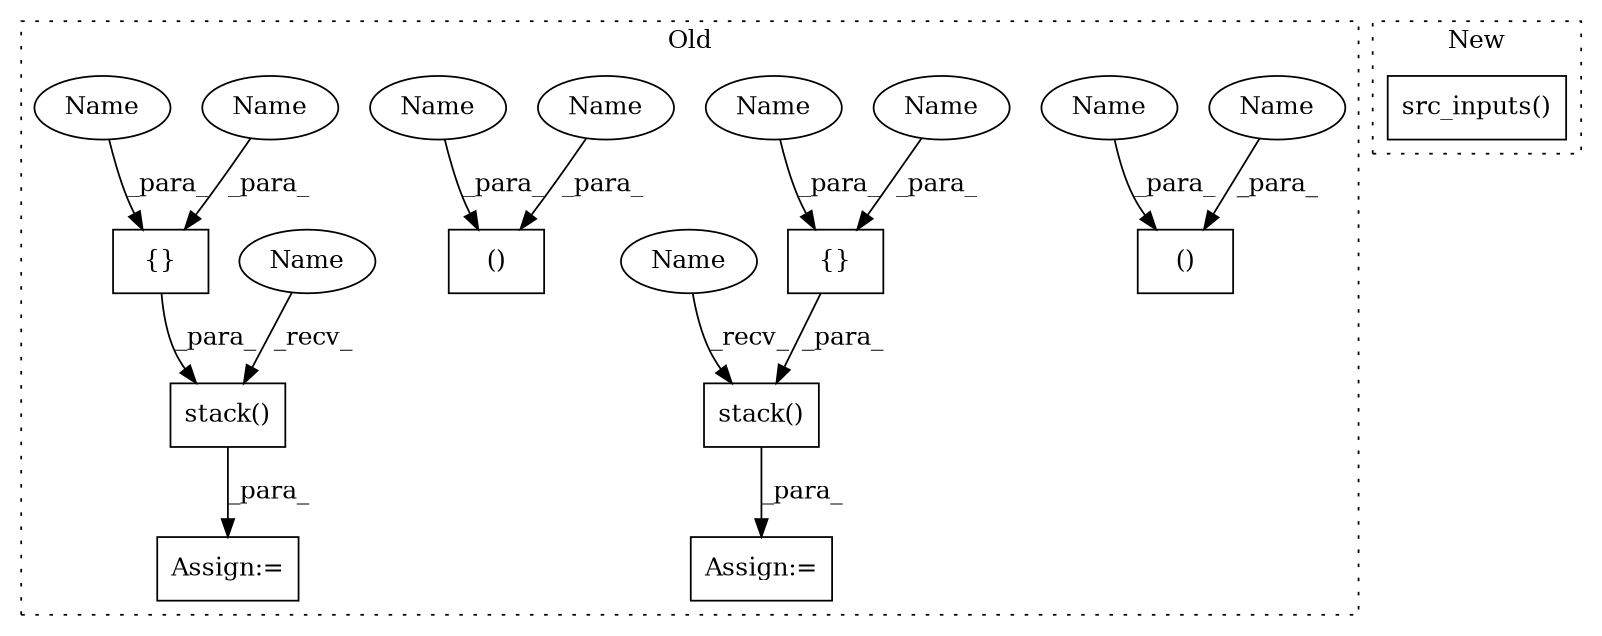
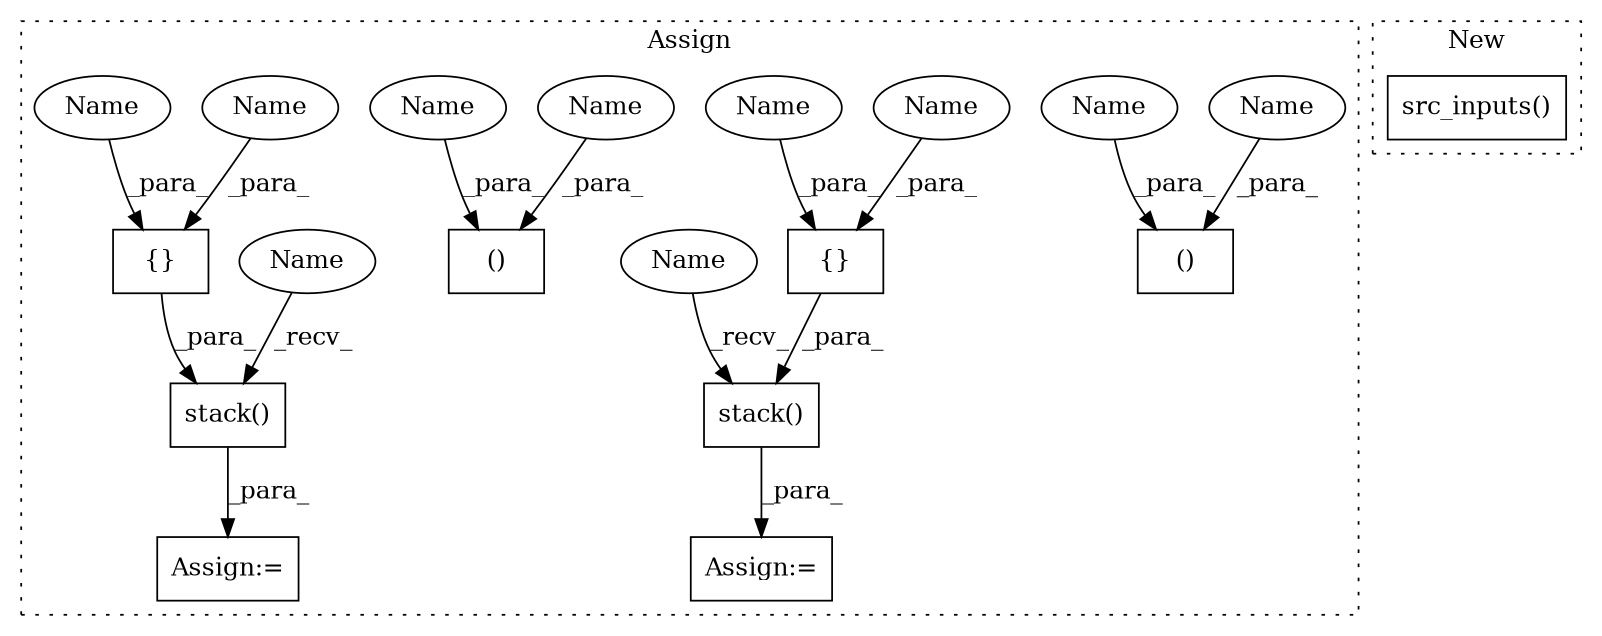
  digraph {
    node [a=87 l=18 shape=ellipse]
    n1 [a=75 l="12,8" label="stack()" s="3262,3309" shape=box]
    n2 [a=59 l="1,0" label="{}" s="3274,3308" shape=box]
    n3 [a=75 l="12,8" label="stack()" s="3185,3232" shape=box]
    n4 [a=59 l="1,0" label="{}" s="3197,3231" shape=box]
    n5 [a=68 l=3 label="Assign:=" s=3182 shape=box]
    n6 [a=68 l=3 label="Assign:=" s=3259 shape=box]
    n7 [a=54 l=20 label="()" s=2501 shape=box]
    n8 [a=54 l=20 label="()" s=2690 shape=box]
    n9 [label=Name s=2503]
    n10 [label=Name s=3213]
    n11 [l=13 label=Name s=3275]
    n12 [l=13 label=Name s=2677]
    n13 [l=13 label=Name s=2488]
    n14 [l=13 label=Name s=3198]
    n15 [label=Name s=3290]
    n16 [label=Name s=2692]
    n17 [l=5 label=Name s=3185]
    n18 [l=5 label=Name s=3262]
    n19 [a=75 l="16,1" label="src_inputs()" s="2875,2895" shape=box]
    subgraph cluster_1 {
-     label=Old
+     label=Assign
      style=dotted
      n1
      n2
      n3
      n4
      n5
      n6
      n7
      n8
      n9
      n10
      n11
      n12
      n13
      n14
      n15
      n16
      n17
      n18
    }
    subgraph cluster_2 {
      label=New
      style=dotted
      n19
    }
    n1 -> n6 [label=_para_]
    n2 -> n1 [label=_para_]
    n3 -> n5 [label=_para_]
    n4 -> n3 [label=_para_]
    n9 -> n7 [label=_para_]
    n10 -> n4 [label=_para_]
    n11 -> n2 [label=_para_]
    n12 -> n8 [label=_para_]
    n13 -> n7 [label=_para_]
    n14 -> n4 [label=_para_]
    n15 -> n2 [label=_para_]
    n16 -> n8 [label=_para_]
    n17 -> n3 [label=_recv_]
    n18 -> n1 [label=_recv_]
  }
